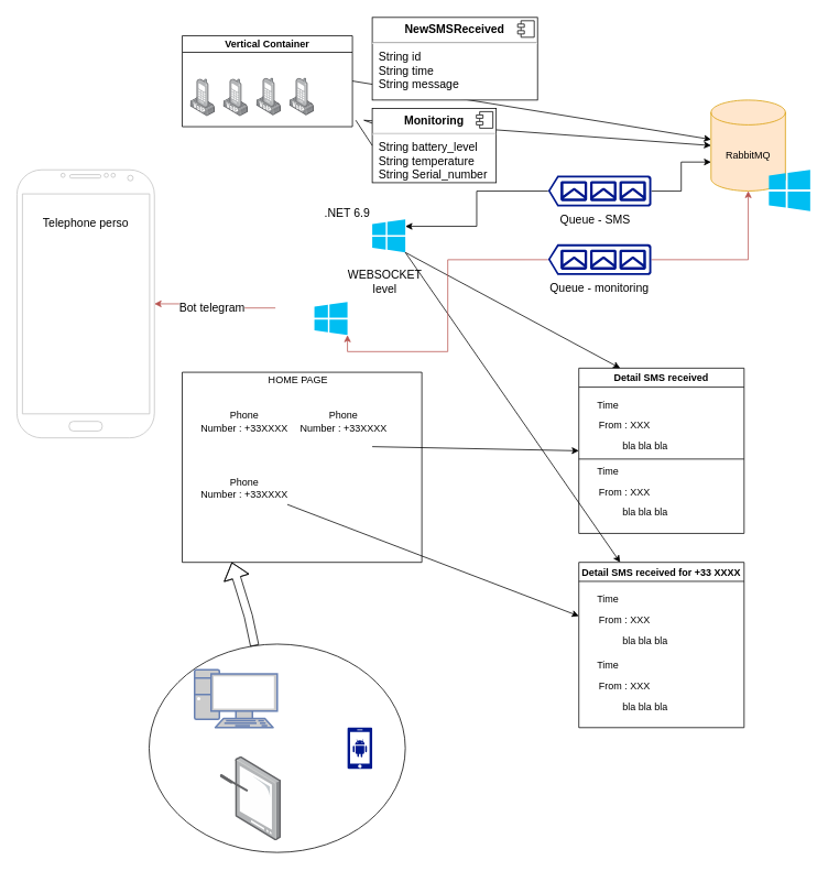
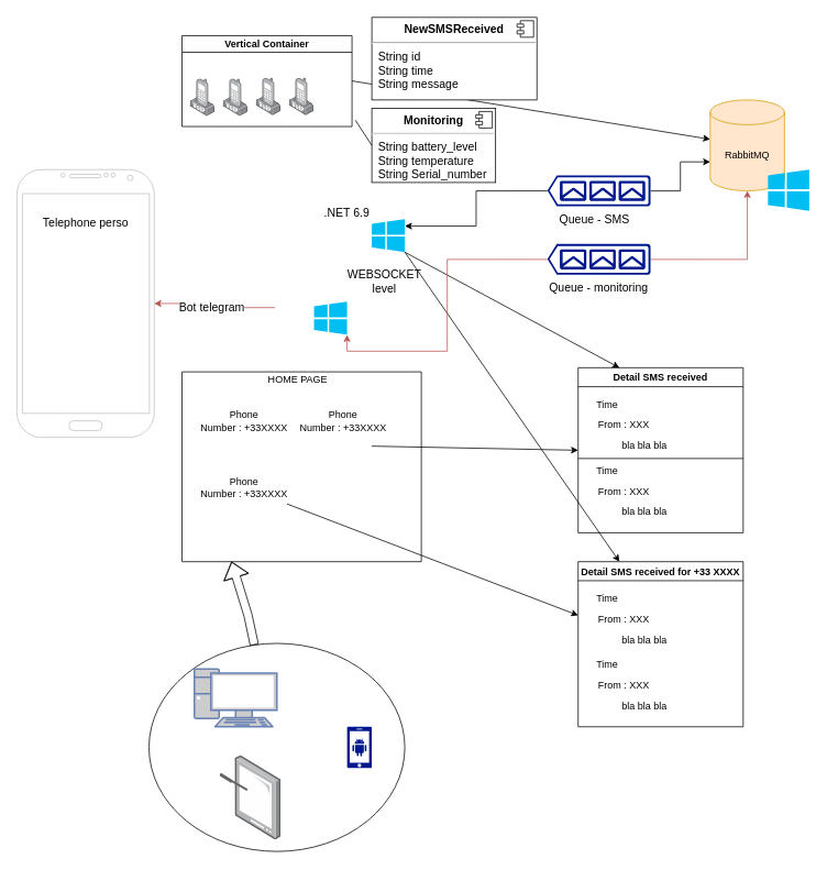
  <mxCell id="0" />
  <mxCell id="1" parent="0" />
  <mxCell id="2" value="Vertical Container" style="swimlane;startSize=20;" vertex="1" parent="1"><mxGeometry x="220" y="42.8" width="206" height="110" as="geometry" /></mxCell>
  <mxCell id="3" value="" style="points=[];aspect=fixed;html=1;align=center;shadow=0;dashed=0;image;image=img/lib/allied_telesis/computer_and_terminals/VOIP_IP_phone.svg;" vertex="1" parent="2"><mxGeometry x="130" y="51.1" width="30" height="45.6" as="geometry" /></mxCell>
  <mxCell id="4" value="" style="points=[];aspect=fixed;html=1;align=center;shadow=0;dashed=0;image;image=img/lib/allied_telesis/computer_and_terminals/VOIP_IP_phone.svg;" vertex="1" parent="2"><mxGeometry x="90" y="51.1" width="30" height="45.6" as="geometry" /></mxCell>
  <mxCell id="5" value="" style="points=[];aspect=fixed;html=1;align=center;shadow=0;dashed=0;image;image=img/lib/allied_telesis/computer_and_terminals/VOIP_IP_phone.svg;" vertex="1" parent="2"><mxGeometry x="10" y="52.2" width="30" height="45.6" as="geometry" /></mxCell>
  <mxCell id="6" value="" style="points=[];aspect=fixed;html=1;align=center;shadow=0;dashed=0;image;image=img/lib/allied_telesis/computer_and_terminals/VOIP_IP_phone.svg;" vertex="1" parent="2"><mxGeometry x="50" y="52.2" width="30" height="45.6" as="geometry" /></mxCell>
  <mxCell id="7" value="" style="shape=image;html=1;verticalAlign=top;verticalLabelPosition=bottom;labelBackgroundColor=#ffffff;imageAspect=0;aspect=fixed;image=https://cdn0.iconfinder.com/data/icons/file-type-19/512/file__apk__android_-128.png" vertex="1" parent="2"><mxGeometry x="150" y="22.2" width="56" height="56" as="geometry" /></mxCell>
  <mxCell id="8" value="" style="swimlane;startSize=0;" vertex="1" parent="1"><mxGeometry x="220" y="450" width="290" height="230" as="geometry" /></mxCell>
  <mxCell id="9" value="Phone&lt;br&gt;Number : +33XXXX" style="text;html=1;align=center;verticalAlign=middle;resizable=0;points=[];autosize=1;strokeColor=none;fillColor=none;" vertex="1" parent="8"><mxGeometry x="10" y="40" width="130" height="40" as="geometry" /></mxCell>
  <mxCell id="10" value="" style="shape=image;html=1;verticalAlign=top;verticalLabelPosition=bottom;labelBackgroundColor=#ffffff;imageAspect=0;aspect=fixed;image=https://cdn2.iconfinder.com/data/icons/flags_gosquared/64/France_flat.png" vertex="1" parent="8"><mxGeometry x="60" y="80" width="30" height="30" as="geometry" /></mxCell>
  <mxCell id="11" value="Phone&lt;br&gt;Number : +33XXXX" style="text;html=1;align=center;verticalAlign=middle;resizable=0;points=[];autosize=1;strokeColor=none;fillColor=none;" vertex="1" parent="8"><mxGeometry x="130" y="40" width="130" height="40" as="geometry" /></mxCell>
  <mxCell id="12" value="" style="shape=image;html=1;verticalAlign=top;verticalLabelPosition=bottom;labelBackgroundColor=#ffffff;imageAspect=0;aspect=fixed;image=https://cdn1.iconfinder.com/data/icons/famfamfam_flag_icons/gb.png;fontFamily=Helvetica;fontSize=12;fontColor=default;align=center;strokeColor=default;fillColor=default;" vertex="1" parent="8"><mxGeometry x="180" y="80" width="30" height="30" as="geometry" /></mxCell>
  <mxCell id="13" value="Phone&lt;br&gt;Number : +33XXXX" style="text;html=1;align=center;verticalAlign=middle;resizable=0;points=[];autosize=1;strokeColor=none;fillColor=none;" vertex="1" parent="8"><mxGeometry x="10" y="120" width="130" height="40" as="geometry" /></mxCell>
  <mxCell id="14" value="" style="shape=image;html=1;verticalAlign=top;verticalLabelPosition=bottom;labelBackgroundColor=#ffffff;imageAspect=0;aspect=fixed;image=https://cdn3.iconfinder.com/data/icons/142-mini-country-flags-16x16px/32/flag-china2x.png;fontFamily=Helvetica;fontSize=12;fontColor=default;align=center;strokeColor=default;fillColor=default;" vertex="1" parent="8"><mxGeometry x="60" y="160" width="30" height="30" as="geometry" /></mxCell>
  <mxCell id="15" value="" style="endArrow=classic;html=1;rounded=0;entryX=0;entryY=0.5;entryDx=0;entryDy=0;" edge="1" parent="8" target="17"><mxGeometry relative="1" as="geometry"><mxPoint x="230" y="90" as="sourcePoint" /><mxPoint x="330" y="100" as="targetPoint" /></mxGeometry></mxCell>
  <mxCell id="16" value="RabbitMQ" style="shape=cylinder3;whiteSpace=wrap;html=1;boundedLbl=1;backgroundOutline=1;size=15;dashed=0;fontFamily=Helvetica;fontSize=12;align=center;strokeColor=#d79b00;fillColor=#ffe6cc;sketch=0;" vertex="1" parent="1"><mxGeometry x="860" y="120.6" width="90" height="110" as="geometry" /></mxCell>
  <mxCell id="17" value="Detail SMS received" style="swimlane;" vertex="1" parent="1"><mxGeometry x="700" y="445" width="200" height="200" as="geometry" /></mxCell>
  <mxCell id="18" value="Time" style="text;html=1;align=center;verticalAlign=middle;resizable=0;points=[];autosize=1;strokeColor=none;fillColor=none;" vertex="1" parent="17"><mxGeometry x="10" y="30" width="50" height="30" as="geometry" /></mxCell>
  <mxCell id="19" value="From : XXX" style="text;html=1;align=center;verticalAlign=middle;resizable=0;points=[];autosize=1;strokeColor=none;fillColor=none;" vertex="1" parent="17"><mxGeometry x="10" y="55" width="90" height="30" as="geometry" /></mxCell>
  <mxCell id="20" value="bla bla bla&lt;br&gt;" style="text;html=1;align=center;verticalAlign=middle;resizable=0;points=[];autosize=1;strokeColor=none;fillColor=none;" vertex="1" parent="17"><mxGeometry x="40" y="80" width="80" height="30" as="geometry" /></mxCell>
  <mxCell id="21" value="Time" style="text;html=1;align=center;verticalAlign=middle;resizable=0;points=[];autosize=1;strokeColor=none;fillColor=none;" vertex="1" parent="17"><mxGeometry x="10" y="110" width="50" height="30" as="geometry" /></mxCell>
  <mxCell id="22" value="From : XXX" style="text;html=1;align=center;verticalAlign=middle;resizable=0;points=[];autosize=1;strokeColor=none;fillColor=none;" vertex="1" parent="17"><mxGeometry x="10" y="135" width="90" height="30" as="geometry" /></mxCell>
  <mxCell id="23" value="bla bla bla&lt;br&gt;" style="text;html=1;align=center;verticalAlign=middle;resizable=0;points=[];autosize=1;strokeColor=none;fillColor=none;" vertex="1" parent="17"><mxGeometry x="40" y="160" width="80" height="30" as="geometry" /></mxCell>
  <mxCell id="24" value="" style="endArrow=none;html=1;rounded=0;" edge="1" parent="1"><mxGeometry width="50" height="50" relative="1" as="geometry"><mxPoint x="700" y="555" as="sourcePoint" /><mxPoint x="900" y="555" as="targetPoint" /></mxGeometry></mxCell>
  <mxCell id="25" value="" style="endArrow=classic;html=1;rounded=0;" edge="1" parent="1" source="13"><mxGeometry relative="1" as="geometry"><mxPoint x="580" y="565" as="sourcePoint" /><mxPoint x="700" y="745" as="targetPoint" /></mxGeometry></mxCell>
  <mxCell id="26" value="Detail SMS received for +33 XXXX" style="swimlane;" vertex="1" parent="1"><mxGeometry x="700" y="680" width="200" height="200" as="geometry" /></mxCell>
  <mxCell id="27" value="Time" style="text;html=1;align=center;verticalAlign=middle;resizable=0;points=[];autosize=1;strokeColor=none;fillColor=none;" vertex="1" parent="26"><mxGeometry x="10" y="30" width="50" height="30" as="geometry" /></mxCell>
  <mxCell id="28" value="From : XXX" style="text;html=1;align=center;verticalAlign=middle;resizable=0;points=[];autosize=1;strokeColor=none;fillColor=none;" vertex="1" parent="26"><mxGeometry x="10" y="55" width="90" height="30" as="geometry" /></mxCell>
  <mxCell id="29" value="bla bla bla&lt;br&gt;" style="text;html=1;align=center;verticalAlign=middle;resizable=0;points=[];autosize=1;strokeColor=none;fillColor=none;" vertex="1" parent="26"><mxGeometry x="40" y="80" width="80" height="30" as="geometry" /></mxCell>
  <mxCell id="30" value="Time" style="text;html=1;align=center;verticalAlign=middle;resizable=0;points=[];autosize=1;strokeColor=none;fillColor=none;" vertex="1" parent="26"><mxGeometry x="10" y="110" width="50" height="30" as="geometry" /></mxCell>
  <mxCell id="31" value="From : XXX" style="text;html=1;align=center;verticalAlign=middle;resizable=0;points=[];autosize=1;strokeColor=none;fillColor=none;" vertex="1" parent="26"><mxGeometry x="10" y="135" width="90" height="30" as="geometry" /></mxCell>
  <mxCell id="32" value="bla bla bla&lt;br&gt;" style="text;html=1;align=center;verticalAlign=middle;resizable=0;points=[];autosize=1;strokeColor=none;fillColor=none;" vertex="1" parent="26"><mxGeometry x="40" y="160" width="80" height="30" as="geometry" /></mxCell>
  <mxCell id="33" value="" style="ellipse;whiteSpace=wrap;html=1;" vertex="1" parent="1"><mxGeometry x="180" y="778.96" width="310" height="252.07" as="geometry" /></mxCell>
  <mxCell id="34" value="" style="fontColor=#0066CC;verticalAlign=top;verticalLabelPosition=bottom;labelPosition=center;align=center;html=1;outlineConnect=0;fillColor=#CCCCCC;strokeColor=#6881B3;gradientColor=none;gradientDirection=north;strokeWidth=2;shape=mxgraph.networks.pc;" vertex="1" parent="1"><mxGeometry x="235" y="810" width="100" height="70" as="geometry" /></mxCell>
  <mxCell id="35" value="" style="sketch=0;aspect=fixed;pointerEvents=1;shadow=0;dashed=0;html=1;strokeColor=none;labelPosition=center;verticalLabelPosition=bottom;verticalAlign=top;align=center;fillColor=#00188D;shape=mxgraph.mscae.enterprise.android_phone" vertex="1" parent="1"><mxGeometry x="420" y="880" width="30" height="50" as="geometry" /></mxCell>
  <mxCell id="36" value="" style="points=[];aspect=fixed;html=1;align=center;shadow=0;dashed=0;image;image=img/lib/allied_telesis/computer_and_terminals/Tablet_Alternative.svg;" vertex="1" parent="1"><mxGeometry x="266" y="915" width="74" height="102.07" as="geometry" /></mxCell>
  <mxCell id="37" value="" style="shape=flexArrow;endArrow=classic;html=1;rounded=0;entryX=0.207;entryY=1;entryDx=0;entryDy=0;entryPerimeter=0;" edge="1" parent="1" source="33" target="8"><mxGeometry width="50" height="50" relative="1" as="geometry"><mxPoint x="330" y="795" as="sourcePoint" /><mxPoint x="380" y="745" as="targetPoint" /><Array as="points"><mxPoint x="300" y="745" /></Array></mxGeometry></mxCell>
  <mxCell id="38" value="HOME PAGE" style="text;html=1;align=center;verticalAlign=middle;resizable=0;points=[];autosize=1;strokeColor=none;fillColor=none;" vertex="1" parent="1"><mxGeometry x="310" y="445" width="100" height="30" as="geometry" /></mxCell>
  <mxCell id="39" value="" style="endArrow=classic;html=1;rounded=0;" edge="1" parent="1" source="7" target="16"><mxGeometry relative="1" as="geometry"><mxPoint x="380" y="122" as="sourcePoint" /><mxPoint x="560" y="185" as="targetPoint" /></mxGeometry></mxCell>
  <mxCell id="40" value="" style="verticalLabelPosition=bottom;html=1;verticalAlign=top;align=center;strokeColor=none;fillColor=#00BEF2;shape=mxgraph.azure.azure_instance;" vertex="1" parent="1"><mxGeometry x="450" y="265" width="40" height="40" as="geometry" /></mxCell>
  <mxCell id="41" value="" style="shape=image;html=1;verticalAlign=top;verticalLabelPosition=bottom;labelBackgroundColor=#ffffff;imageAspect=0;aspect=fixed;image=https://cdn1.iconfinder.com/data/icons/unicons-line-vol-3/24/docker-128.png" vertex="1" parent="1"><mxGeometry x="395.6" y="260.6" width="54.4" height="54.4" as="geometry" /></mxCell>
  <mxCell id="42" value="" style="verticalLabelPosition=bottom;html=1;verticalAlign=top;align=center;strokeColor=none;fillColor=#00BEF2;shape=mxgraph.azure.azure_instance;" vertex="1" parent="1"><mxGeometry x="930" y="205" width="50" height="50" as="geometry" /></mxCell>
  <mxCell id="43" value="" style="shape=image;html=1;verticalAlign=top;verticalLabelPosition=bottom;labelBackgroundColor=#ffffff;imageAspect=0;aspect=fixed;image=https://cdn0.iconfinder.com/data/icons/phosphor-duotone-vol-3/256/sim-card-duotone-128.png" vertex="1" parent="1"><mxGeometry x="220" y="145" width="40" height="40" as="geometry" /></mxCell>
  <mxCell id="44" value="" style="shape=image;html=1;verticalAlign=top;verticalLabelPosition=bottom;labelBackgroundColor=#ffffff;imageAspect=0;aspect=fixed;image=https://cdn0.iconfinder.com/data/icons/phosphor-duotone-vol-3/256/sim-card-duotone-128.png" vertex="1" parent="1"><mxGeometry x="300" y="142.8" width="42.2" height="42.2" as="geometry" /></mxCell>
  <mxCell id="45" value="" style="shape=image;html=1;verticalAlign=top;verticalLabelPosition=bottom;labelBackgroundColor=#ffffff;imageAspect=0;aspect=fixed;image=https://cdn0.iconfinder.com/data/icons/phosphor-duotone-vol-3/256/sim-card-duotone-128.png" vertex="1" parent="1"><mxGeometry x="260" y="142.8" width="42.2" height="42.2" as="geometry" /></mxCell>
  <mxCell id="46" value="" style="shape=image;html=1;verticalAlign=top;verticalLabelPosition=bottom;labelBackgroundColor=#ffffff;imageAspect=0;aspect=fixed;image=https://cdn0.iconfinder.com/data/icons/phosphor-duotone-vol-3/256/sim-card-duotone-128.png" vertex="1" parent="1"><mxGeometry x="337.8" y="145" width="42.2" height="42.2" as="geometry" /></mxCell>
  <mxCell id="47" value="&lt;p style=&quot;margin:0px;margin-top:6px;text-align:center;&quot;&gt;&lt;b&gt;NewSMSReceived&lt;/b&gt;&lt;/p&gt;&lt;hr&gt;&lt;p style=&quot;margin:0px;margin-left:8px;&quot;&gt;String id&lt;br&gt;String time&lt;br&gt;String message&lt;/p&gt;" style="align=left;overflow=fill;html=1;dropTarget=0;fontSize=14;" vertex="1" parent="1"><mxGeometry x="450" y="20.6" width="200" height="100" as="geometry" /></mxCell>
  <mxCell id="48" value="" style="shape=component;jettyWidth=8;jettyHeight=4;fontSize=14;" vertex="1" parent="47"><mxGeometry x="1" width="20" height="20" relative="1" as="geometry"><mxPoint x="-24" y="4" as="offset" /></mxGeometry></mxCell>
  <mxCell id="49" style="edgeStyle=orthogonalEdgeStyle;rounded=0;orthogonalLoop=1;jettySize=auto;html=1;entryX=1;entryY=0.21;entryDx=0;entryDy=0;entryPerimeter=0;fontSize=14;" edge="1" parent="1" source="51" target="40"><mxGeometry relative="1" as="geometry" /></mxCell>
  <mxCell id="50" style="edgeStyle=orthogonalEdgeStyle;rounded=0;orthogonalLoop=1;jettySize=auto;html=1;entryX=0;entryY=0;entryDx=0;entryDy=75;entryPerimeter=0;fontSize=14;" edge="1" parent="1" source="51" target="16"><mxGeometry relative="1" as="geometry" /></mxCell>
  <mxCell id="51" value="" style="sketch=0;aspect=fixed;pointerEvents=1;shadow=0;dashed=0;html=1;strokeColor=none;labelPosition=center;verticalLabelPosition=bottom;verticalAlign=top;align=center;fillColor=#00188D;shape=mxgraph.azure.queue_generic;fontSize=14;rotation=-180;" vertex="1" parent="1"><mxGeometry x="662.81" y="212" width="125" height="37.5" as="geometry" /></mxCell>
  <mxCell id="52" value="" style="endArrow=classic;html=1;rounded=0;fontSize=14;exitX=1;exitY=1;exitDx=0;exitDy=0;exitPerimeter=0;entryX=0.25;entryY=0;entryDx=0;entryDy=0;" edge="1" parent="1" source="40" target="17"><mxGeometry width="50" height="50" relative="1" as="geometry"><mxPoint x="600" y="385" as="sourcePoint" /><mxPoint x="650" y="335" as="targetPoint" /></mxGeometry></mxCell>
  <mxCell id="53" value="WEBSOCKET&lt;br&gt;level" style="text;html=1;align=center;verticalAlign=middle;resizable=0;points=[];autosize=1;strokeColor=none;fillColor=none;fontSize=14;" vertex="1" parent="1"><mxGeometry x="410" y="315" width="110" height="50" as="geometry" /></mxCell>
  <mxCell id="54" value="" style="endArrow=classic;html=1;rounded=0;fontSize=14;exitX=1;exitY=1;exitDx=0;exitDy=0;exitPerimeter=0;entryX=0.25;entryY=0;entryDx=0;entryDy=0;" edge="1" parent="1" source="40" target="26"><mxGeometry width="50" height="50" relative="1" as="geometry"><mxPoint x="520" y="335" as="sourcePoint" /><mxPoint x="760" y="455" as="targetPoint" /></mxGeometry></mxCell>
  <mxCell id="55" value=".NET 6.9" style="text;html=1;strokeColor=none;fillColor=none;align=center;verticalAlign=middle;whiteSpace=wrap;rounded=0;fontSize=14;" vertex="1" parent="1"><mxGeometry x="390" y="242.8" width="60" height="30" as="geometry" /></mxCell>
  <mxCell id="56" value="Queue - SMS" style="text;html=1;strokeColor=none;fillColor=none;align=center;verticalAlign=middle;whiteSpace=wrap;rounded=0;fontSize=14;" vertex="1" parent="1"><mxGeometry x="640" y="249.5" width="160" height="30" as="geometry" /></mxCell>
- <mxCell id="57" value="" style="endArrow=classic;html=1;rounded=0;fontSize=14;entryX=0;entryY=0.5;entryDx=0;entryDy=0;entryPerimeter=0;startArrow=none;" edge="1" parent="1" source="58" target="16"><mxGeometry width="50" height="50" relative="1" as="geometry"><mxPoint x="430" y="145" as="sourcePoint" /><mxPoint x="480" y="185" as="targetPoint" /><Array as="points"><mxPoint x="440" y="145" /></Array></mxGeometry></mxCell>
  <mxCell id="58" value="&lt;p style=&quot;margin:0px;margin-top:6px;text-align:center;&quot;&gt;&lt;b&gt;Monitoring&lt;/b&gt;&lt;/p&gt;&lt;hr&gt;&lt;p style=&quot;margin:0px;margin-left:8px;&quot;&gt;String battery_level&lt;br&gt;String temperature&lt;/p&gt;&lt;p style=&quot;margin:0px;margin-left:8px;&quot;&gt;String Serial_number&lt;br&gt;&lt;br&gt;&lt;/p&gt;" style="align=left;overflow=fill;html=1;dropTarget=0;fontSize=14;" vertex="1" parent="1"><mxGeometry x="450" y="130.6" width="150" height="90" as="geometry" /></mxCell>
  <mxCell id="59" value="" style="shape=component;jettyWidth=8;jettyHeight=4;fontSize=14;" vertex="1" parent="58"><mxGeometry x="1" width="20" height="20" relative="1" as="geometry"><mxPoint x="-24" y="4" as="offset" /></mxGeometry></mxCell>
  <mxCell id="60" value="" style="endArrow=none;html=1;rounded=0;fontSize=14;entryX=0;entryY=0.5;entryDx=0;entryDy=0;entryPerimeter=0;" edge="1" parent="1" target="58"><mxGeometry width="50" height="50" relative="1" as="geometry"><mxPoint x="430" y="145" as="sourcePoint" /><mxPoint x="860" y="175.6" as="targetPoint" /><Array as="points" /></mxGeometry></mxCell>
  <mxCell id="61" style="edgeStyle=orthogonalEdgeStyle;rounded=0;orthogonalLoop=1;jettySize=auto;html=1;fontSize=14;fillColor=#f8cecc;strokeColor=#b85450;" edge="1" parent="1" source="63" target="16"><mxGeometry relative="1" as="geometry" /></mxCell>
  <mxCell id="62" style="edgeStyle=orthogonalEdgeStyle;rounded=0;orthogonalLoop=1;jettySize=auto;html=1;entryX=1;entryY=1;entryDx=0;entryDy=0;entryPerimeter=0;fontSize=14;fillColor=#f8cecc;strokeColor=#b85450;" edge="1" parent="1" source="63" target="72"><mxGeometry relative="1" as="geometry" /></mxCell>
  <mxCell id="63" value="" style="sketch=0;aspect=fixed;pointerEvents=1;shadow=0;dashed=0;html=1;strokeColor=none;labelPosition=center;verticalLabelPosition=bottom;verticalAlign=top;align=center;fillColor=#00188D;shape=mxgraph.azure.queue_generic;fontSize=14;rotation=-180;" vertex="1" parent="1"><mxGeometry x="662.81" y="295" width="125" height="37.5" as="geometry" /></mxCell>
  <mxCell id="64" value="Queue - monitoring" style="text;html=1;strokeColor=none;fillColor=none;align=center;verticalAlign=middle;whiteSpace=wrap;rounded=0;fontSize=14;" vertex="1" parent="1"><mxGeometry x="645.31" y="332.5" width="160" height="30" as="geometry" /></mxCell>
  <mxCell id="65" value="" style="verticalLabelPosition=bottom;verticalAlign=top;html=1;shadow=0;dashed=0;strokeWidth=1;shape=mxgraph.android.phone2;strokeColor=#c0c0c0;fontSize=14;" vertex="1" parent="1"><mxGeometry x="20" y="205" width="166.36" height="324.4" as="geometry" /></mxCell>
  <mxCell id="66" value="" style="shape=image;html=1;verticalAlign=top;verticalLabelPosition=bottom;labelBackgroundColor=#ffffff;imageAspect=0;aspect=fixed;image=https://cdn4.iconfinder.com/data/icons/socialcones/508/Telegram-128.png;fontSize=14;" vertex="1" parent="1"><mxGeometry x="59.18" y="331.4" width="88" height="88" as="geometry" /></mxCell>
  <mxCell id="67" value="Telephone perso&lt;br&gt;" style="text;html=1;align=center;verticalAlign=middle;resizable=0;points=[];autosize=1;strokeColor=none;fillColor=none;fontSize=14;" vertex="1" parent="1"><mxGeometry x="38.18" y="253.9" width="130" height="30" as="geometry" /></mxCell>
  <mxCell id="68" style="edgeStyle=orthogonalEdgeStyle;rounded=0;orthogonalLoop=1;jettySize=auto;html=1;fontSize=14;fillColor=#f8cecc;strokeColor=#b85450;" edge="1" parent="1" source="71" target="65"><mxGeometry relative="1" as="geometry"><mxPoint x="672.81" y="323.771" as="sourcePoint" /><mxPoint x="500" y="295" as="targetPoint" /></mxGeometry></mxCell>
  <mxCell id="69" value="Bot telegram&lt;br&gt;" style="edgeLabel;html=1;align=center;verticalAlign=middle;resizable=0;points=[];fontSize=14;" vertex="1" connectable="0" parent="68"><mxGeometry x="-0.018" y="4" relative="1" as="geometry"><mxPoint as="offset" /></mxGeometry></mxCell>
  <mxCell id="70" value="" style="shape=image;html=1;verticalAlign=top;verticalLabelPosition=bottom;labelBackgroundColor=#ffffff;imageAspect=0;aspect=fixed;image=https://cdn2.iconfinder.com/data/icons/boxicons-logos/24/bxl-nodejs-128.png;fontSize=14;" vertex="1" parent="1"><mxGeometry x="335" y="312.5" width="50" height="50" as="geometry" /></mxCell>
  <mxCell id="71" value="" style="shape=image;html=1;verticalAlign=top;verticalLabelPosition=bottom;labelBackgroundColor=#ffffff;imageAspect=0;aspect=fixed;image=https://cdn1.iconfinder.com/data/icons/unicons-line-vol-3/24/docker-128.png" vertex="1" parent="1"><mxGeometry x="332.8" y="345" width="54.4" height="54.4" as="geometry" /></mxCell>
  <mxCell id="72" value="" style="verticalLabelPosition=bottom;html=1;verticalAlign=top;align=center;strokeColor=none;fillColor=#00BEF2;shape=mxgraph.azure.azure_instance;" vertex="1" parent="1"><mxGeometry x="380" y="365" width="40" height="40" as="geometry" /></mxCell>
